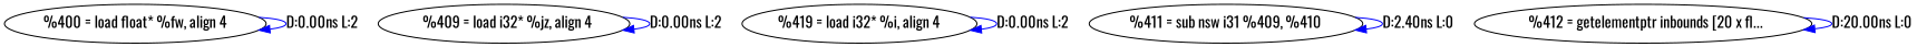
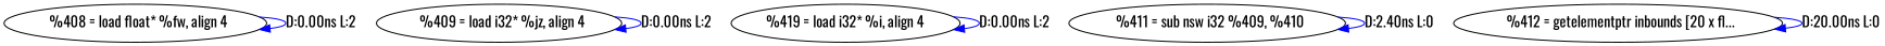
  digraph {
    fontname=Oswald
    node [fontname=Oswald]
    edge [color=blue fontname=Oswald]
-   n1 [label="%400 = load float* %fw, align 4"]
+   n1 [label="  %408 = load float* %fw, align 4"]
    n2 [label="  %409 = load i32* %jz, align 4"]
    n3 [label="%419 = load i32* %i, align 4"]
-   n4 [label="%411 = sub nsw i31 %409, %410"]
+   n4 [label="  %411 = sub nsw i32 %409, %410"]
    n5 [label="  %412 = getelementptr inbounds [20 x fl..."]
    n1 -> n1 [label="D:0.00ns L:2"]
    n2 -> n2 [label="D:0.00ns L:2"]
    n3 -> n3 [label="D:0.00ns L:2"]
    n4 -> n4 [label="D:2.40ns L:0"]
    n5 -> n5 [label="D:20.00ns L:0"]
  }
